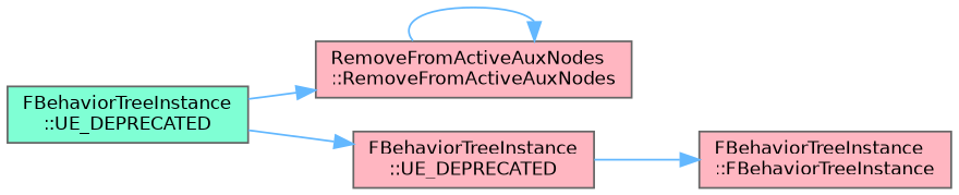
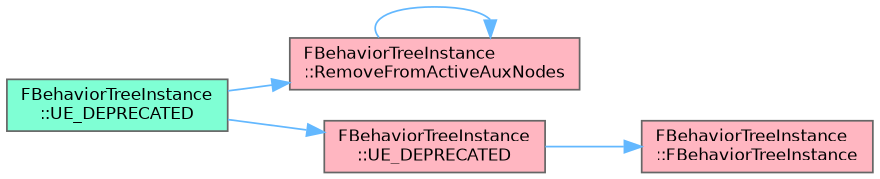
  digraph {
    rankdir=LR
    node [color=grey40 fillcolor=lightpink fontname=Helvetica fontsize=10 shape=box style=filled]
    edge [color=steelblue1 fontname=Helvetica fontsize=10 labelfontname=Helvetica labelfontsize=10 style=solid]
    n1 [color=gray40 fillcolor=aquamarine fontcolor=black height=0.2 label="FBehaviorTreeInstance\l::UE_DEPRECATED" width=0.4]
-   n2 [height=0.2 label="RemoveFromActiveAuxNodes\l::RemoveFromActiveAuxNodes" width=0.4]
+   n2 [height=0.2 label="FBehaviorTreeInstance\l::RemoveFromActiveAuxNodes" width=0.4]
    n3 [height=0.2 label="FBehaviorTreeInstance\l::UE_DEPRECATED" width=0.4]
    n4 [height=0.2 label="FBehaviorTreeInstance\l::FBehaviorTreeInstance" width=0.4]
    n1 -> n2
    n1 -> n3
    n2 -> n2
    n3 -> n4
  }
